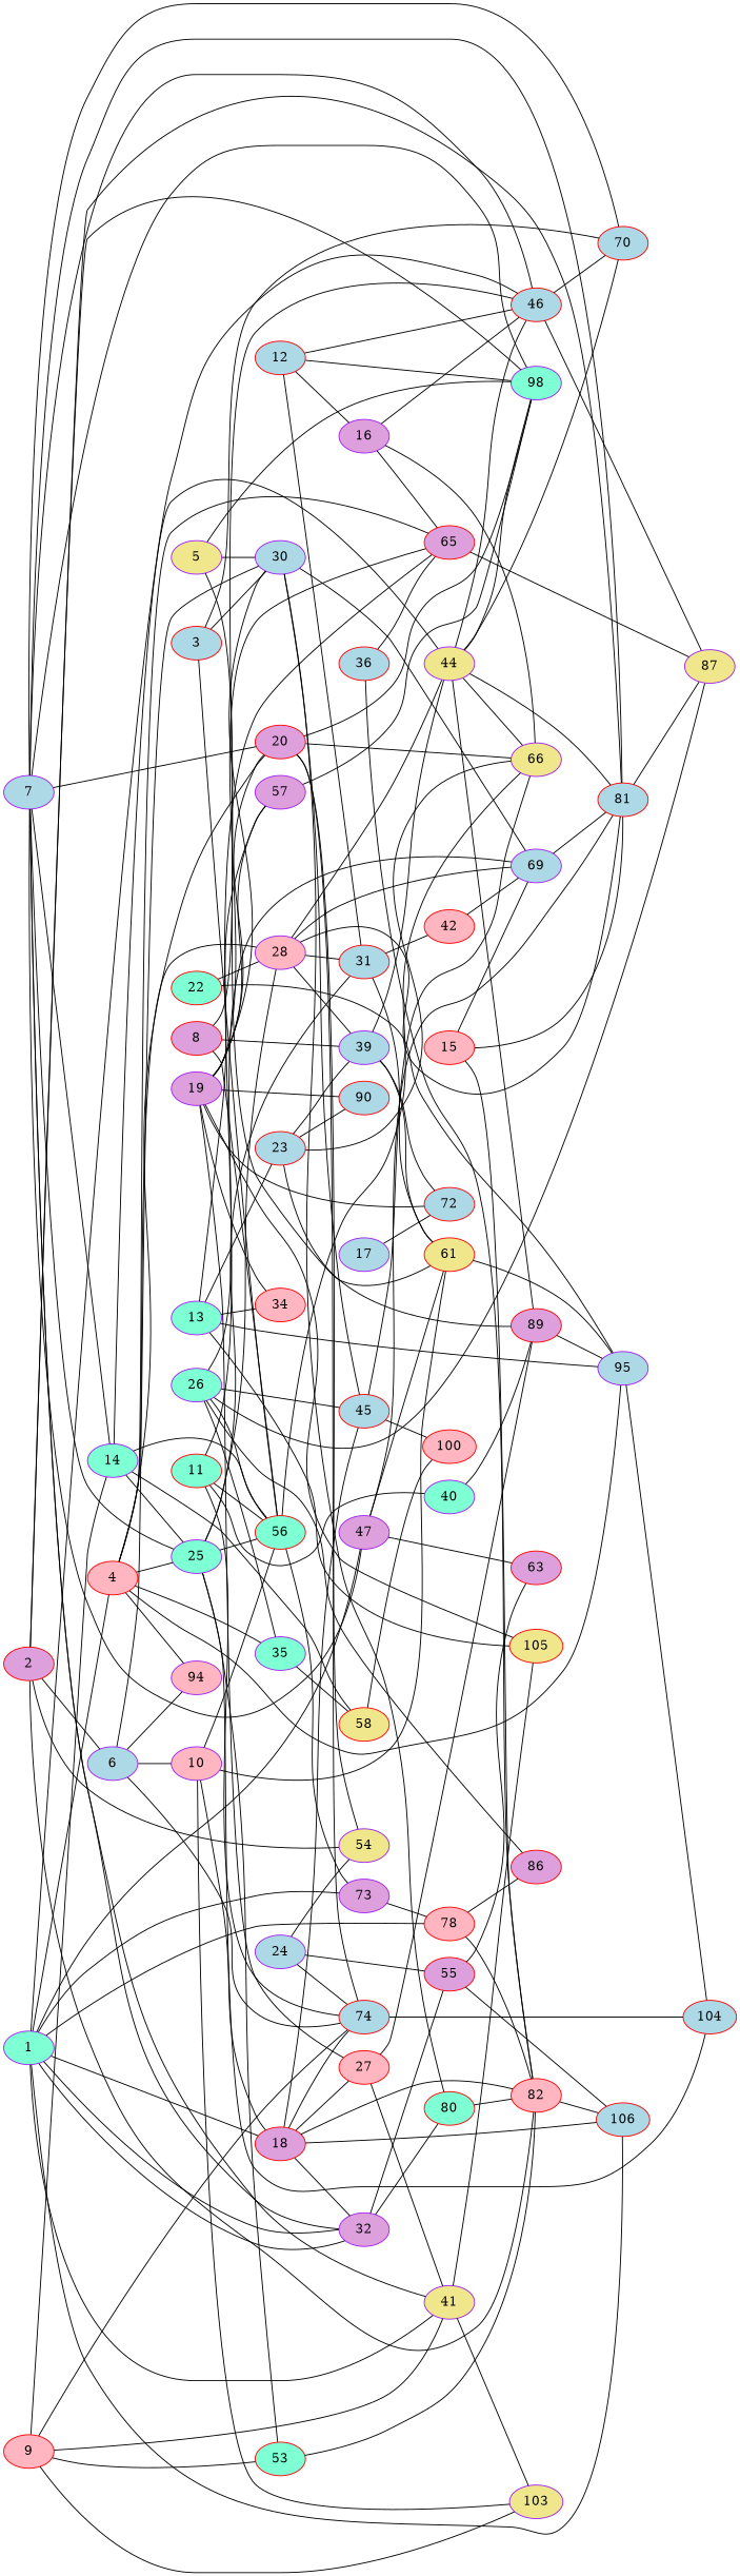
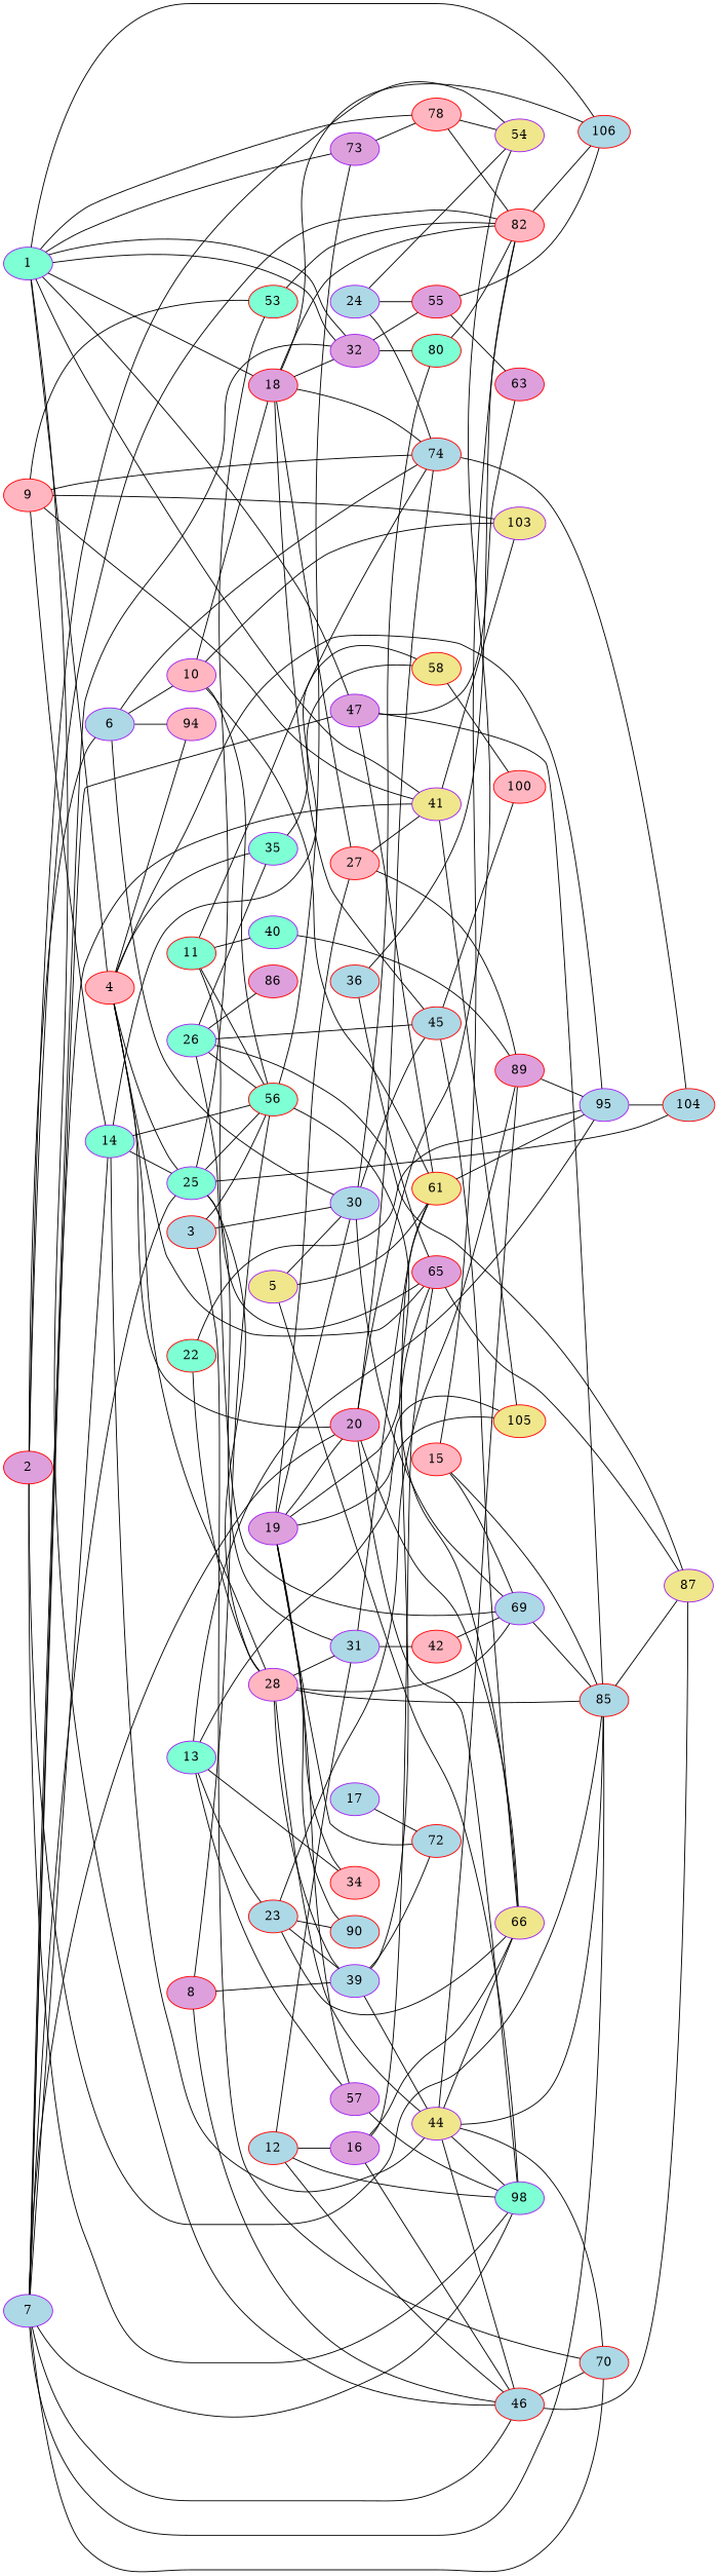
  graph {
    rankdir=LR
    node [color=red fillcolor=lightblue style=filled]
    1 [color=purple fillcolor=aquamarine super="+48"]
    4 [fillcolor=lightpink super="+37"]
    18 [fillcolor=plum super="+60"]
    32 [color=purple fillcolor=plum]
    41 [color=purple fillcolor=khaki super="+79"]
    46 [super="+59"]
    47 [color=purple fillcolor=plum super="+51"]
    73 [color=purple fillcolor=plum]
    78 [fillcolor=lightpink super="+107"]
    106
    20 [fillcolor=plum super="+64"]
    25 [color=purple fillcolor=aquamarine super="+33"]
    28 [color=purple fillcolor=lightpink super="+38"]
    35 [color=purple fillcolor=aquamarine]
    65 [fillcolor=plum super="+109"]
    94 [color=purple fillcolor=lightpink]
    95 [color=purple super="+97"]
    82 [fillcolor=lightpink super="+88"]
    74
    27 [fillcolor=lightpink]
    45 [super="+49"]
    80 [fillcolor=aquamarine]
    55 [fillcolor=plum super="+62"]
    103 [color=purple fillcolor=khaki]
    105 [fillcolor=khaki]
    70
    87 [color=purple fillcolor=khaki]
-   81 [super="+93"]
+   81 [super="+93" label=85]
    61 [fillcolor=khaki super="+67"]
    63 [fillcolor=plum]
    86 [fillcolor=plum]
    2 [fillcolor=plum super="+83"]
    6 [color=purple super="+85"]
    54 [color=purple fillcolor=khaki]
    98 [color=purple fillcolor=aquamarine super="+110"]
    30 [color=purple super="+50"]
    10 [color=purple fillcolor=lightpink super="+43"]
    69 [color=purple super="+77"]
    3
    56 [fillcolor=aquamarine super="+96"]
    66 [color=purple fillcolor=khaki super="+68"]
    53 [fillcolor=aquamarine super="+75"]
-   31 [super="+72"]
+   31 [color=purple super="+72"]
    104
    39 [color=purple super="+92"]
    44 [color=purple fillcolor=khaki super="+84"]
    58 [fillcolor=khaki super="+101"]
    5 [color=purple fillcolor=khaki super="+52"]
    7 [color=purple super="+99"]
    14 [color=purple fillcolor=aquamarine]
    n51 [label=72]
    8 [fillcolor=plum]
    9 [fillcolor=lightpink super="+21"]
    11 [fillcolor=aquamarine]
    40 [color=purple fillcolor=aquamarine]
    89 [fillcolor=plum]
    12 [super="+91"]
    16 [color=purple fillcolor=plum]
    42 [fillcolor=lightpink]
    13 [color=purple fillcolor=aquamarine super="+102"]
    23
    34 [fillcolor=lightpink]
    57 [color=purple fillcolor=plum]
    90
    100 [fillcolor=lightpink]
    15 [fillcolor=lightpink]
    17 [color=purple]
    19 [color=purple fillcolor=plum super="+71"]
    22 [fillcolor=aquamarine]
    24 [color=purple super="+108"]
    26 [color=purple fillcolor=aquamarine super="+29"]
    36
    1 -- 4
    1 -- 18
    1 -- 32
    1 -- 32
    1 -- 41
    1 -- 46
    1 -- 47
    1 -- 73
    1 -- 78
    1 -- 106
    4 -- 20
    4 -- 25
    4 -- 28
    4 -- 35
    4 -- 65
    4 -- 94
    4 -- 95
    18 -- 32
    18 -- 106
    18 -- 82
    18 -- 74
    18 -- 27
    18 -- 45
    32 -- 80
    32 -- 55
    41 -- 103
    41 -- 105
    46 -- 70
    46 -- 87
    47 -- 81
    47 -- 61
    47 -- 63
    73 -- 78
    78 -- 82 [weight=2]
-   78 -- 86
+   78 -- 54
    20 -- 74
    20 -- 54
    20 -- 98
    20 -- 66
    25 -- 28
    25 -- 56
    25 -- 53
    25 -- 31
    25 -- 104
    28 -- 81
    28 -- 69
    28 -- 31
    28 -- 39
    28 -- 44
    35 -- 58
    65 -- 87
    95 -- 104
    82 -- 106
    74 -- 104
    27 -- 41
    27 -- 89
    45 -- 66
    45 -- 100
    80 -- 82
    55 -- 106
    55 -- 63
    81 -- 87
    61 -- 95
    2 -- 82
    2 -- 81
    2 -- 6
    2 -- 54
    2 -- 98 [weight=2]
    6 -- 94
    6 -- 74
    6 -- 30 [weight=2]
    6 -- 10
    30 -- 45
    30 -- 80
    30 -- 69
    10 -- 18
    10 -- 103
    10 -- 61
    10 -- 56 [weight=2]
    69 -- 81
    3 -- 70
    3 -- 30
    3 -- 56
    56 -- 73
    56 -- 66
    53 -- 82
    31 -- 61
    31 -- 42
    39 -- 61
    39 -- 44
    39 -- n51
    44 -- 46
    44 -- 70
    44 -- 81
    44 -- 98
    44 -- 66
    44 -- 89
    58 -- 100 [weight=2]
    5 -- 61
    5 -- 98
    5 -- 30
    7 -- 32
    7 -- 41
    7 -- 46
    7 -- 47
    7 -- 20
    7 -- 25
    7 -- 70
    7 -- 81
    7 -- 98
    7 -- 14
    14 -- 25
    14 -- 56
    14 -- 44
    14 -- 58
    8 -- 46
    8 -- 56
    8 -- 39
    9 -- 41
    9 -- 74
    9 -- 103
    9 -- 53
    9 -- 14
    11 -- 65
    11 -- 74
    11 -- 56
    11 -- 40
    40 -- 89
    89 -- 95
    12 -- 46
    12 -- 98
    12 -- 31
    12 -- 16
    16 -- 46
    16 -- 65
    16 -- 66
    42 -- 69
    13 -- 95 [weight=2]
    13 -- 105
    13 -- 23
    13 -- 34
    13 -- 57
    23 -- 66
    23 -- 39
    23 -- 89
    23 -- 90
    57 -- 98
    15 -- 82
    15 -- 81
    15 -- 69
    17 -- n51
    19 -- 20
    19 -- 65
    19 -- 27
    19 -- 105
    19 -- 30
    19 -- n51
    19 -- 34
    19 -- 57
    19 -- 90
    22 -- 28
    22 -- 95
    24 -- 74
    24 -- 55 [weight=2]
    24 -- 54
    26 -- 35
    26 -- 45
    26 -- 87
    26 -- 86
    26 -- 69
    26 -- 56
    36 -- 65
    36 -- 82
  }
